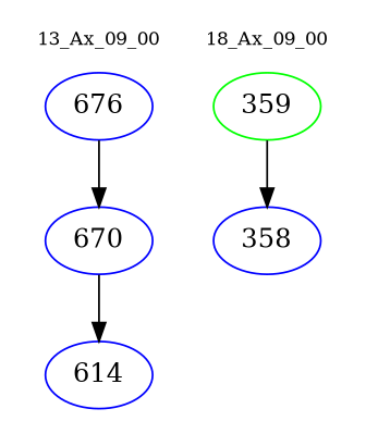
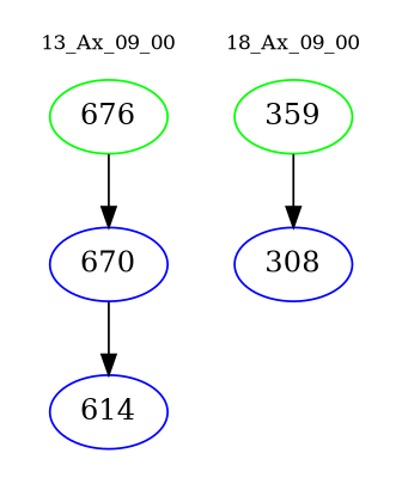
  digraph {
    node [color=blue]
    edge [color=black]
-   n1 [label=676]
+   n1 [color=green label=676]
    n2 [label=670]
    n3 [label=614]
    n4 [color=green label=359]
-   n5 [label=358]
+   n5 [label=308]
    subgraph cluster_1 {
      color=white
      fontsize=10
      label="13_Ax_09_00"
      n1
      n2
      n3
    }
    subgraph cluster_2 {
      color=white
      fontsize=10
      label="18_Ax_09_00"
      n4
      n5
    }
    n1 -> n2
    n2 -> n3
    n4 -> n5
  }
